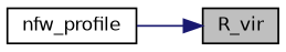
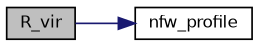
  digraph {
    rankdir=RL
    node [color=black fontname=Helvetica fontsize=10 shape=record style=filled]
    n1 [fillcolor=grey75 fontcolor=black height=0.2 label=R_vir width=0.4]
    n2 [fillcolor=white height=0.2 label=nfw_profile width=0.4]
-   n1 -> n2 [color=midnightblue dir=back fontname=Helvetica fontsize=10 labelfontname=Helvetica labelfontsize=10 style=solid]
+   n2 -> n1 [color=midnightblue dir=back fontname=Helvetica fontsize=10 labelfontname=Helvetica labelfontsize=10 style=solid]
  }
